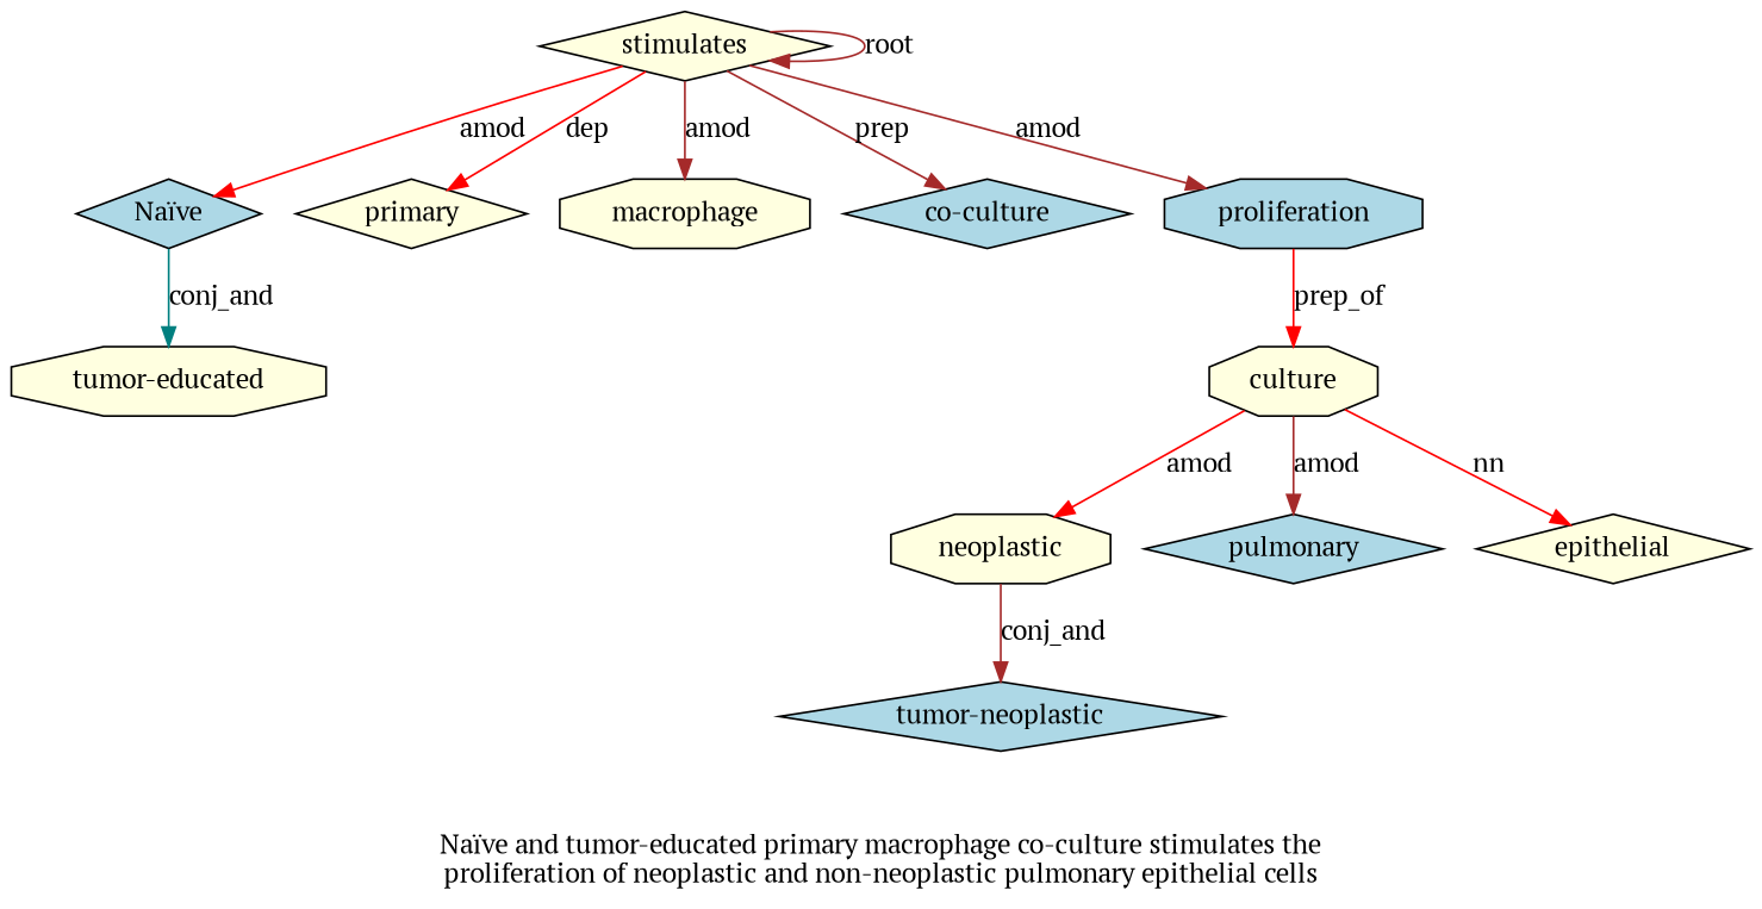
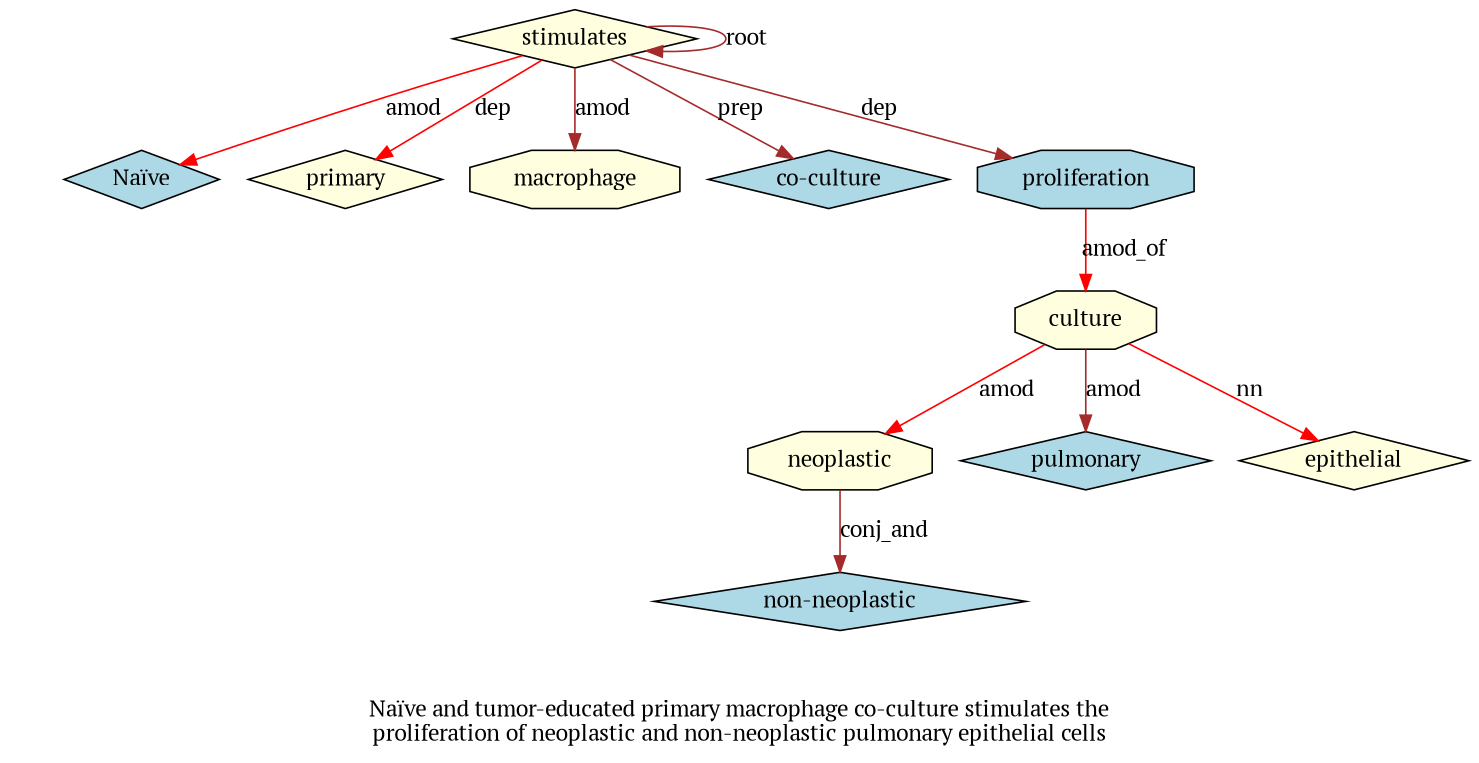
  digraph {
    fontname="PT Serif"
    label="Naïve and tumor-educated primary macrophage co-culture stimulates the\nproliferation of neoplastic and non-neoplastic pulmonary epithelial cells"
    node [fillcolor=lightyellow fontname="PT Serif" shape=diamond style=filled]
    edge [color=brown fontname="PT Serif"]
    n1 [label=stimulates]
    n2 [fillcolor=lightblue label="Naïve"]
    n3 [label=primary]
    n4 [label=macrophage shape=octagon]
    n5 [fillcolor=lightblue label="co-culture"]
    n6 [fillcolor=lightblue label=proliferation shape=octagon]
-   n7 [label="tumor-educated" shape=octagon]
    n8 [label=culture shape=octagon]
    n9 [label=neoplastic shape=octagon]
    n10 [fillcolor=lightblue label=pulmonary]
    n11 [label=epithelial]
-   n12 [fillcolor=lightblue label="tumor-neoplastic"]
+   n12 [fillcolor=lightblue label="non-neoplastic"]
    n1 -> n1 [label=root]
    n1 -> n2 [color=red label=amod]
    n1 -> n3 [color=red label=dep]
    n1 -> n4 [label=amod]
    n1 -> n5 [label=prep]
-   n1 -> n6 [label=amod]
-   n2 -> n7 [color=teal label=conj_and]
-   n6 -> n8 [color=red label=prep_of]
+   n1 -> n6 [label=dep]
+   n6 -> n8 [color=red label=amod_of]
    n8 -> n9 [color=red label=amod]
    n8 -> n10 [label=amod]
    n8 -> n11 [color=red label=nn]
    n9 -> n12 [label=conj_and]
  }
